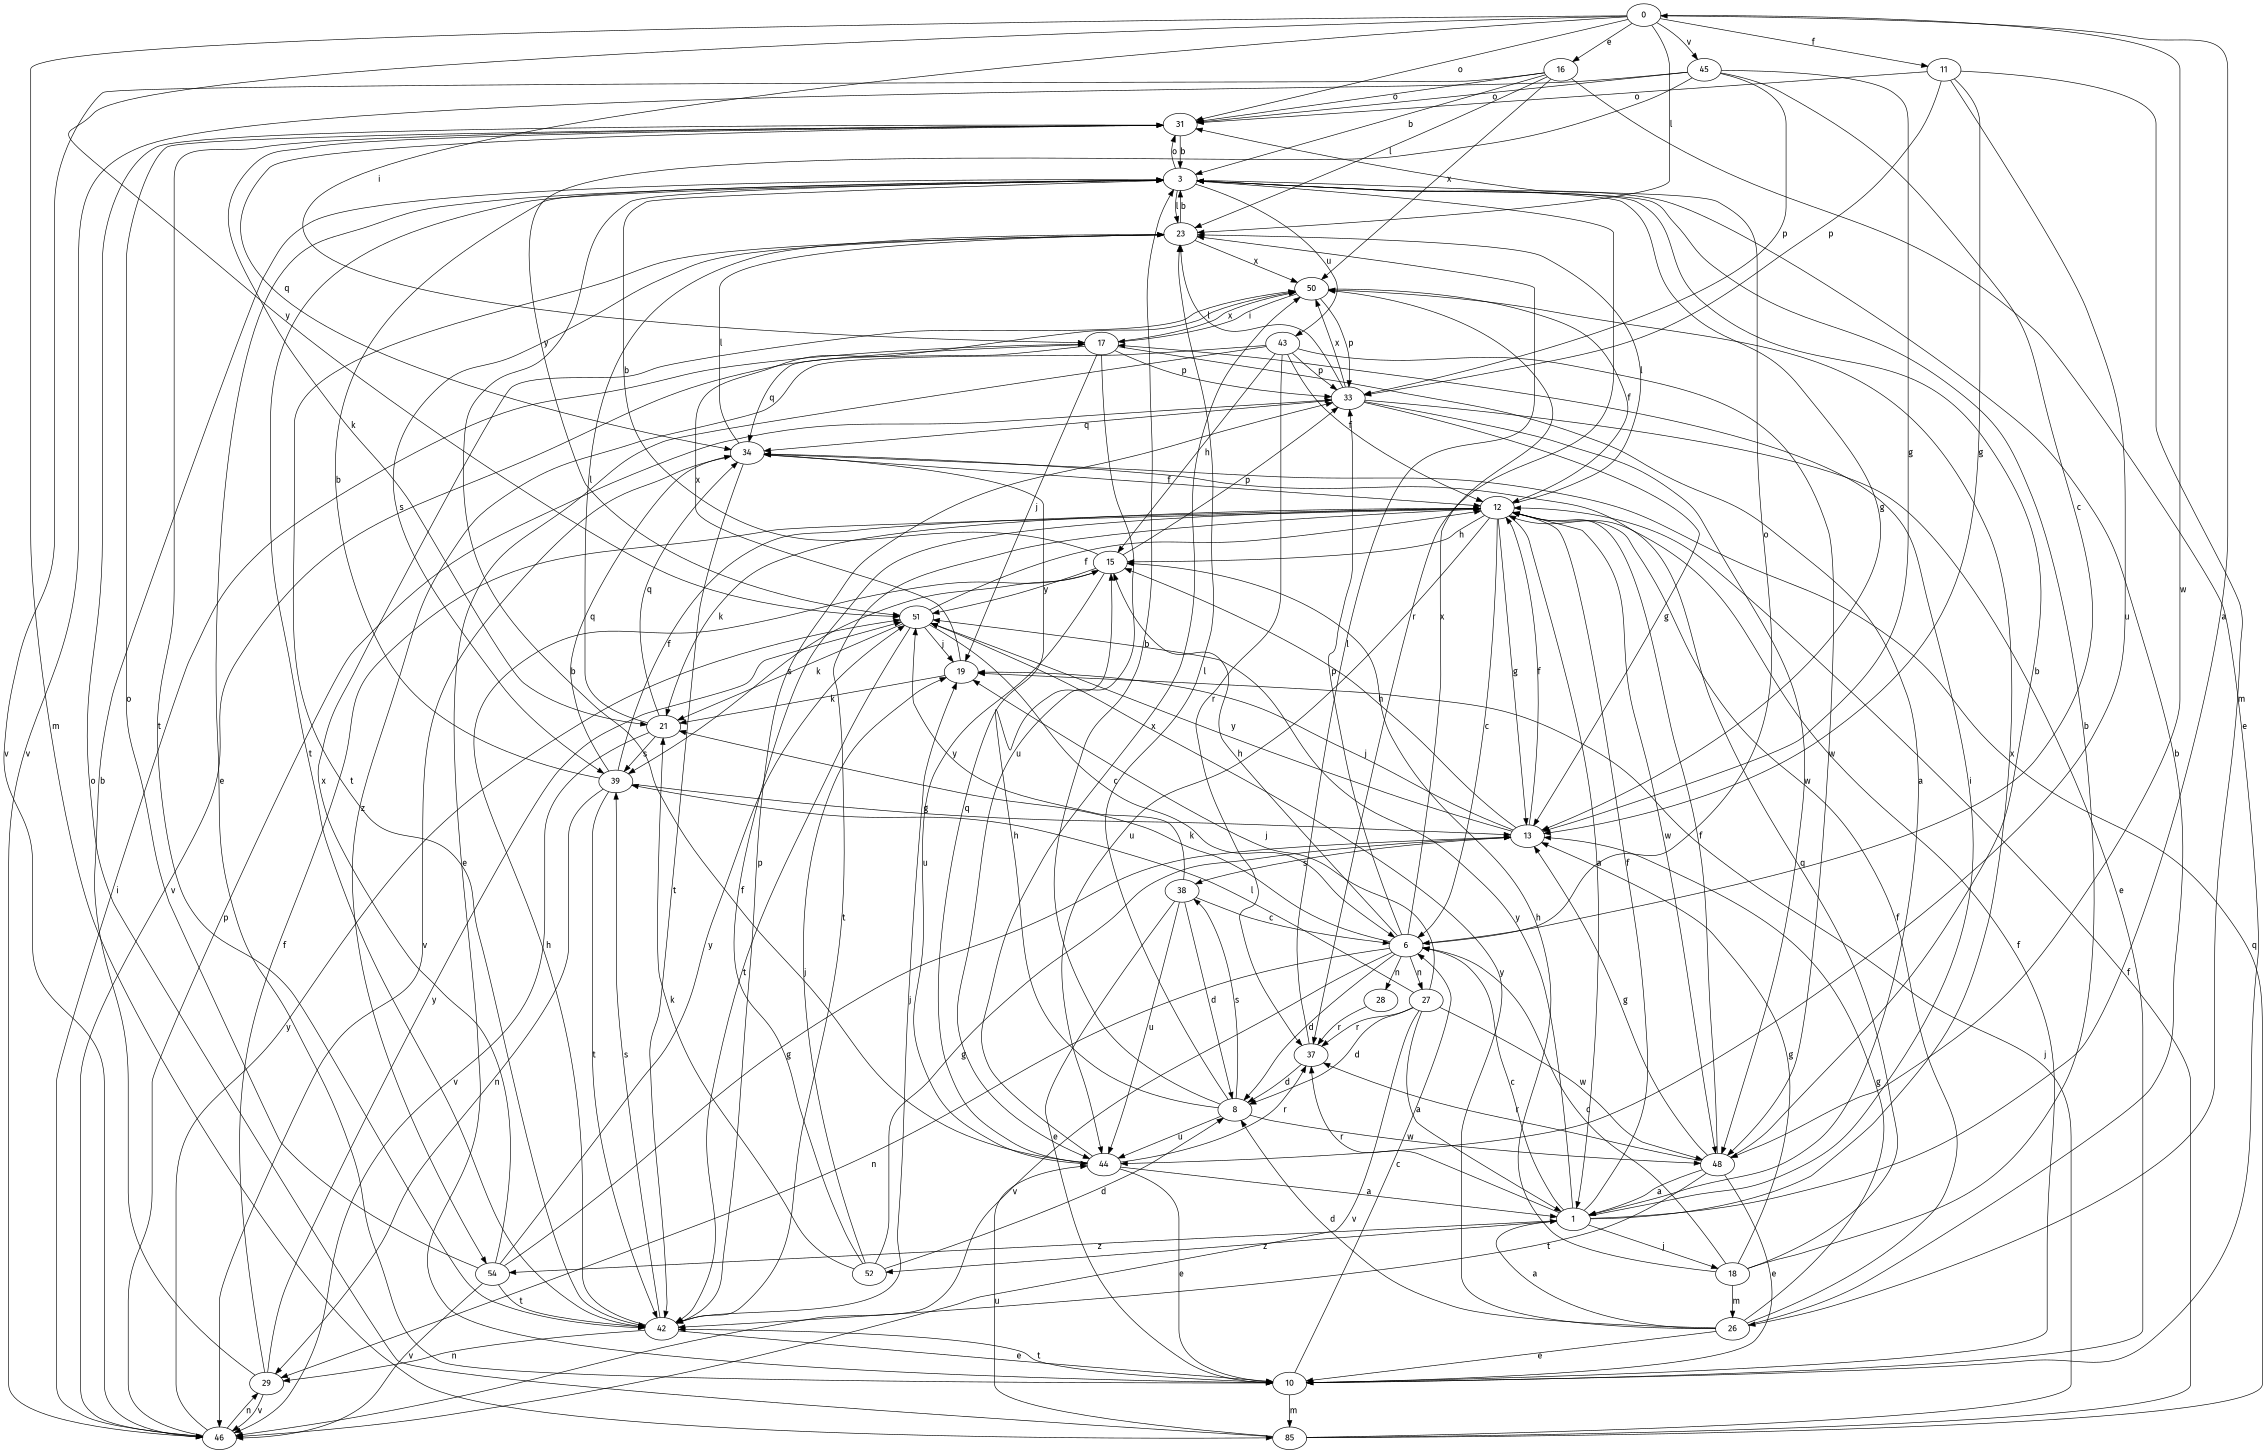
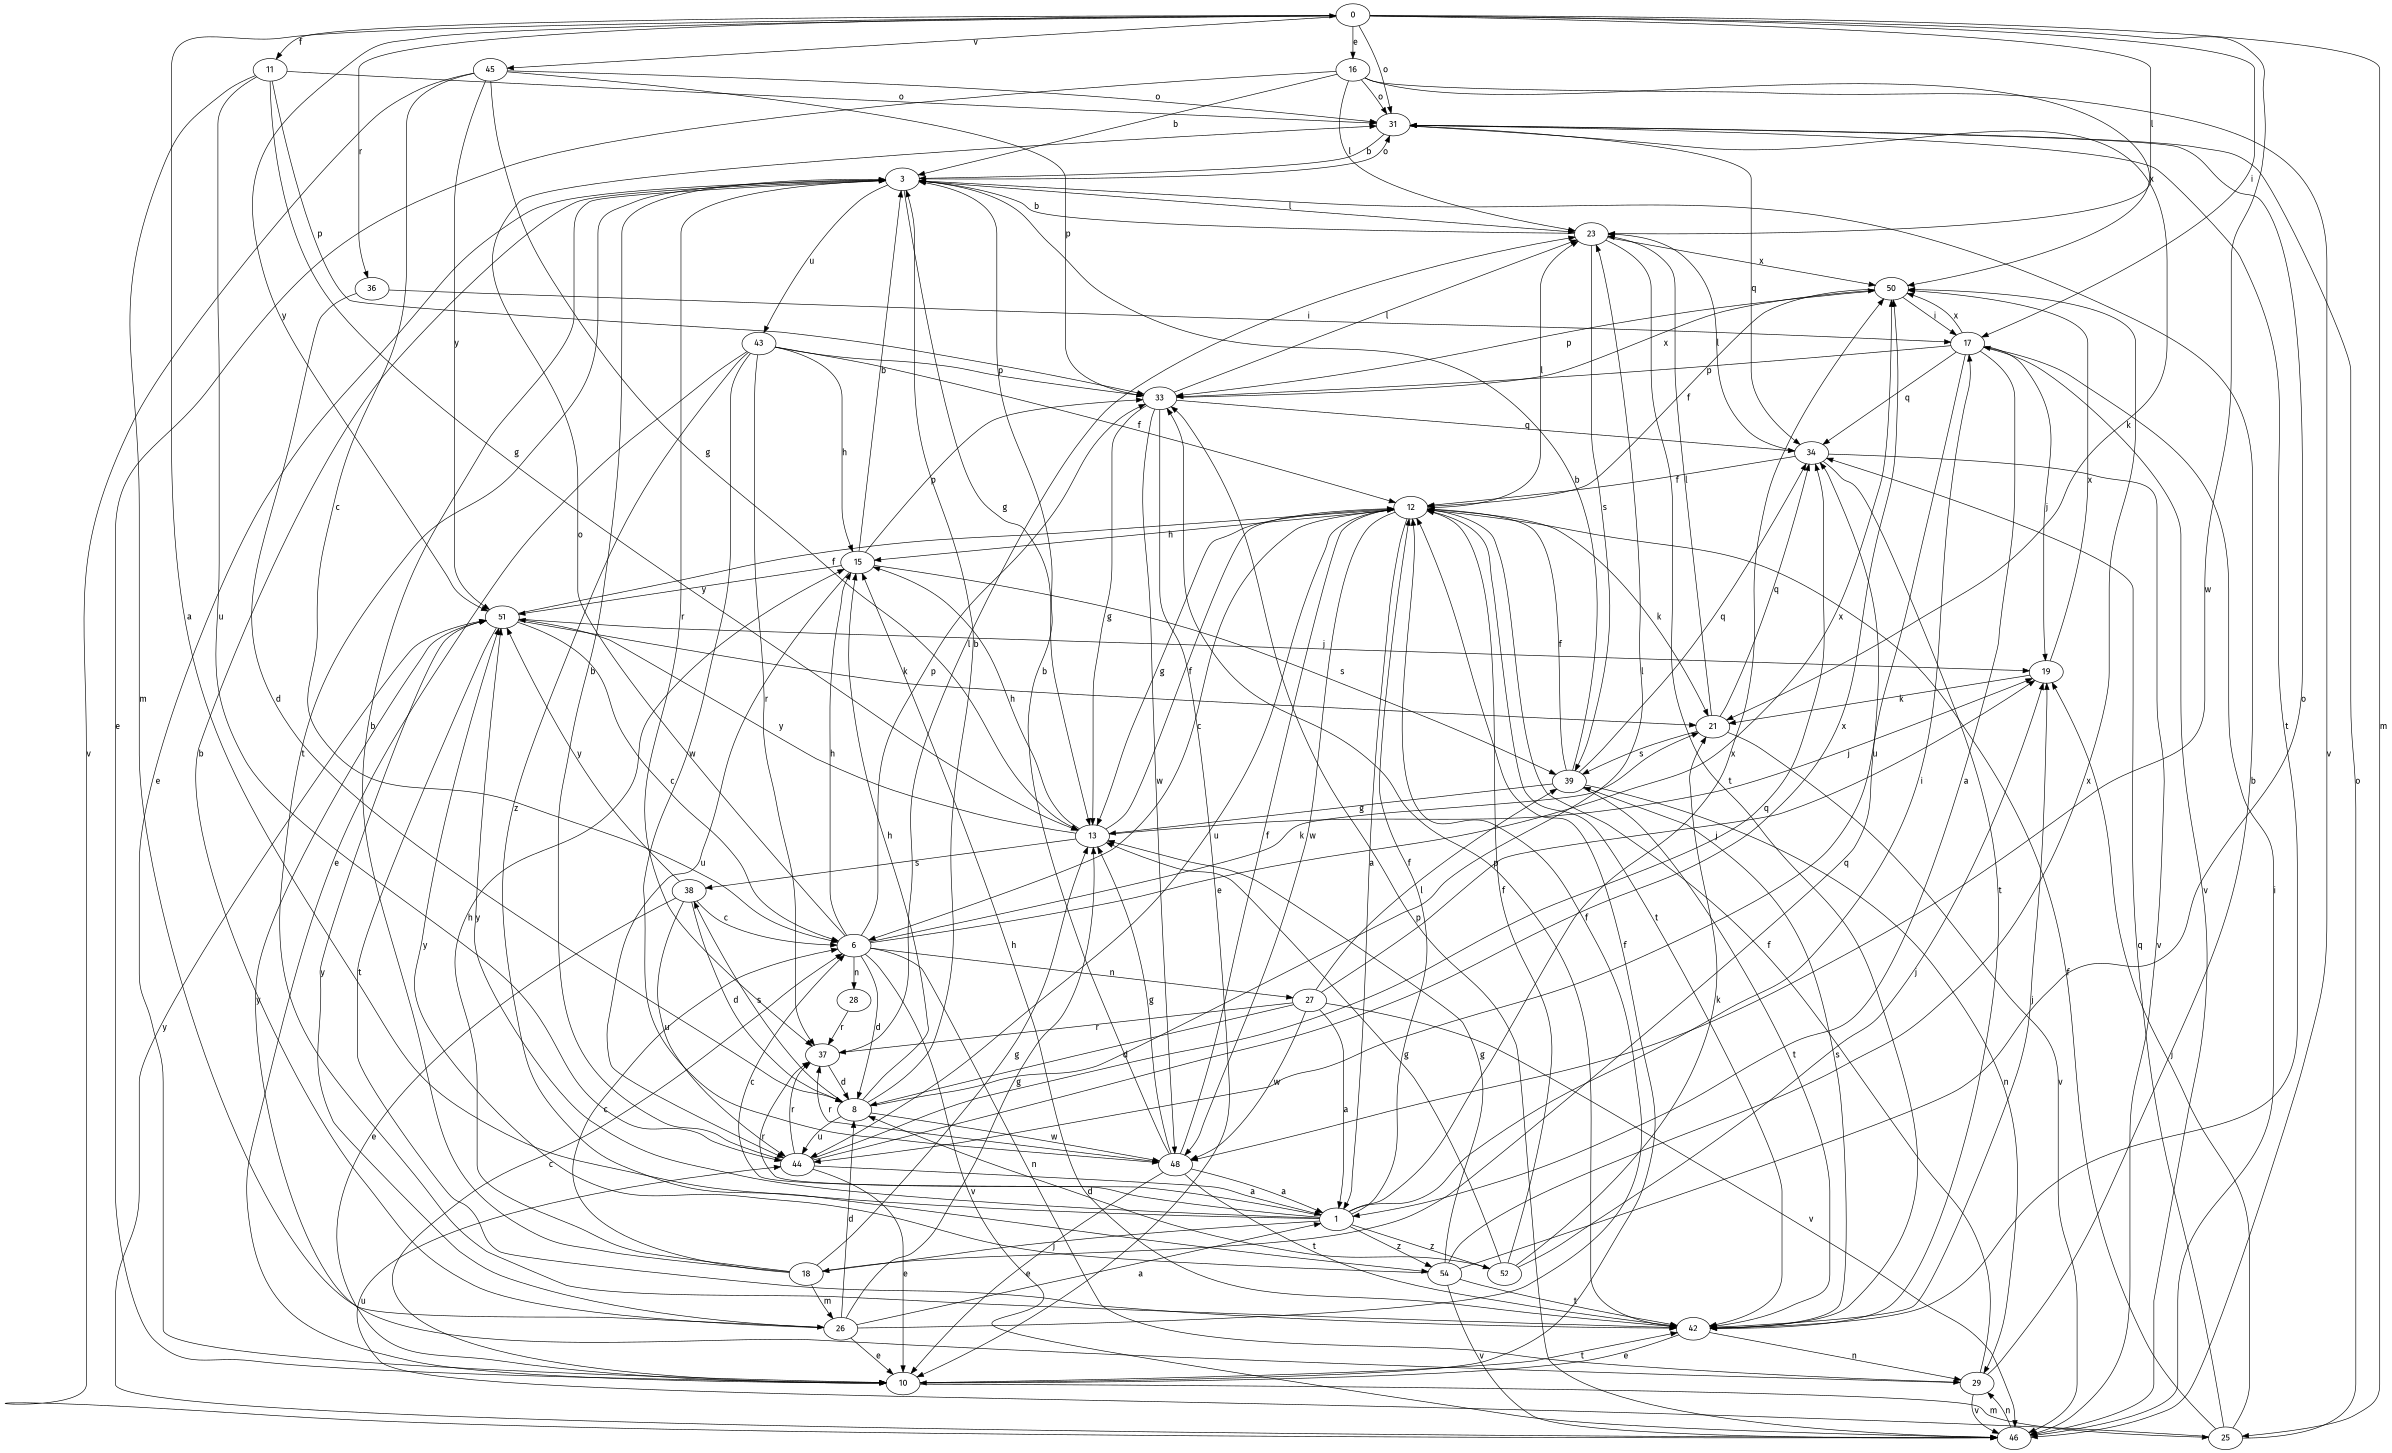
  strict digraph {
    fontname="Fira Sans"
    node [fontname="Fira Sans"]
    edge [fontname="Fira Sans"]
    0
    11
    16
    17
    23
-   25 [label=85]
+   25
    31
+   36
    45
    48
    51
    13
    33
    44
    26
    50
    3
    10
    46
    1
    19
    34
    42
    39
    12
    21
    8
    6
    37
    18
    52
    54
    15
    27
    28
    29
    43
    38
    0 -> 11 [label=f]
    0 -> 16 [label=e]
    0 -> 17 [label=i]
    0 -> 23 [label=l]
    0 -> 25 [label=m]
    0 -> 31 [label=o]
+   0 -> 36 [label=r]
    0 -> 45 [label=v]
    0 -> 48 [label=w]
    0 -> 51 [label=y]
    11 -> 31 [label=o]
    11 -> 13 [label=g]
    11 -> 33 [label=p]
    11 -> 44 [label=u]
    11 -> 26 [label=m]
    16 -> 23 [label=l]
    16 -> 31 [label=o]
    16 -> 50 [label=x]
    16 -> 3 [label=b]
    16 -> 10 [label=e]
    16 -> 46 [label=v]
    17 -> 33 [label=p]
    17 -> 44 [label=u]
    17 -> 50 [label=x]
    17 -> 46 [label=v]
    17 -> 1 [label=a]
    17 -> 19 [label=j]
    17 -> 34 [label=q]
    23 -> 50 [label=x]
    23 -> 3 [label=b]
    23 -> 42 [label=t]
    23 -> 39 [label=s]
    25 -> 31 [label=o]
    25 -> 44 [label=u]
    25 -> 19 [label=j]
    25 -> 34 [label=q]
    25 -> 12 [label=f]
    31 -> 3 [label=b]
    31 -> 34 [label=q]
    31 -> 42 [label=t]
    31 -> 21 [label=k]
+   36 -> 17 [label=i]
+   36 -> 8 [label=d]
    45 -> 31 [label=o]
    45 -> 51 [label=y]
    45 -> 13 [label=g]
    45 -> 33 [label=p]
    45 -> 46 [label=v]
    45 -> 6 [label=c]
    48 -> 13 [label=g]
    48 -> 3 [label=b]
    48 -> 10 [label=e]
    48 -> 1 [label=a]
    48 -> 42 [label=t]
    48 -> 12 [label=f]
    48 -> 37 [label=r]
    51 -> 19 [label=j]
    51 -> 42 [label=t]
    51 -> 12 [label=f]
    51 -> 21 [label=k]
    51 -> 6 [label=c]
    13 -> 51 [label=y]
    13 -> 19 [label=j]
    13 -> 12 [label=f]
    13 -> 15 [label=h]
    13 -> 38 [label=s]
    33 -> 23 [label=l]
    33 -> 48 [label=w]
    33 -> 13 [label=g]
    33 -> 50 [label=x]
    33 -> 10 [label=e]
    33 -> 34 [label=q]
    44 -> 50 [label=x]
    44 -> 3 [label=b]
    44 -> 10 [label=e]
    44 -> 1 [label=a]
    44 -> 34 [label=q]
    44 -> 37 [label=r]
    26 -> 51 [label=y]
    26 -> 13 [label=g]
    26 -> 3 [label=b]
    26 -> 10 [label=e]
    26 -> 1 [label=a]
    26 -> 12 [label=f]
    26 -> 8 [label=d]
    50 -> 17 [label=i]
    50 -> 33 [label=p]
    50 -> 12 [label=f]
    3 -> 23 [label=l]
    3 -> 31 [label=o]
    3 -> 13 [label=g]
    3 -> 10 [label=e]
    3 -> 42 [label=t]
    3 -> 37 [label=r]
    3 -> 43 [label=u]
    10 -> 25 [label=m]
    10 -> 42 [label=t]
    10 -> 12 [label=f]
    10 -> 6 [label=c]
    46 -> 17 [label=i]
    46 -> 51 [label=y]
    46 -> 33 [label=p]
    46 -> 29 [label=n]
    1 -> 0 [label=a]
    1 -> 17 [label=i]
    1 -> 51 [label=y]
    1 -> 50 [label=x]
    1 -> 12 [label=f]
    1 -> 6 [label=c]
    1 -> 37 [label=r]
    1 -> 18 [label=j]
    1 -> 52 [label=z]
    1 -> 54 [label=z]
    19 -> 50 [label=x]
    19 -> 21 [label=k]
    34 -> 23 [label=l]
    34 -> 46 [label=v]
    34 -> 42 [label=t]
    34 -> 12 [label=f]
    42 -> 33 [label=p]
    42 -> 10 [label=e]
    42 -> 19 [label=j]
    42 -> 39 [label=s]
    42 -> 15 [label=h]
    42 -> 29 [label=n]
    39 -> 13 [label=g]
    39 -> 3 [label=b]
    39 -> 34 [label=q]
    39 -> 42 [label=t]
    39 -> 12 [label=f]
    39 -> 29 [label=n]
    12 -> 23 [label=l]
    12 -> 48 [label=w]
    12 -> 13 [label=g]
    12 -> 44 [label=u]
    12 -> 1 [label=a]
    12 -> 42 [label=t]
    12 -> 21 [label=k]
    12 -> 6 [label=c]
    12 -> 15 [label=h]
    21 -> 23 [label=l]
    21 -> 46 [label=v]
    21 -> 34 [label=q]
    21 -> 39 [label=s]
    8 -> 23 [label=l]
    8 -> 48 [label=w]
    8 -> 44 [label=u]
    8 -> 3 [label=b]
    8 -> 15 [label=h]
    8 -> 38 [label=s]
    6 -> 31 [label=o]
    6 -> 33 [label=p]
    6 -> 50 [label=x]
    6 -> 46 [label=v]
    6 -> 21 [label=k]
    6 -> 8 [label=d]
    6 -> 15 [label=h]
    6 -> 27 [label=n]
    6 -> 28 [label=n]
    6 -> 29 [label=n]
    37 -> 23 [label=l]
    37 -> 8 [label=d]
    18 -> 13 [label=g]
    18 -> 26 [label=m]
    18 -> 3 [label=b]
    18 -> 34 [label=q]
    18 -> 6 [label=c]
    18 -> 15 [label=h]
    52 -> 13 [label=g]
    52 -> 19 [label=j]
    52 -> 12 [label=f]
    52 -> 21 [label=k]
    52 -> 8 [label=d]
    54 -> 31 [label=o]
    54 -> 51 [label=y]
    54 -> 13 [label=g]
    54 -> 50 [label=x]
    54 -> 46 [label=v]
    54 -> 42 [label=t]
    15 -> 51 [label=y]
    15 -> 33 [label=p]
    15 -> 44 [label=u]
    15 -> 3 [label=b]
    15 -> 39 [label=s]
    27 -> 48 [label=w]
    27 -> 46 [label=v]
    27 -> 1 [label=a]
    27 -> 19 [label=j]
    27 -> 39 [label=l]
    27 -> 8 [label=d]
    27 -> 37 [label=r]
    28 -> 37 [label=r]
    29 -> 51 [label=y]
    29 -> 3 [label=b]
    29 -> 46 [label=v]
    29 -> 12 [label=f]
    43 -> 48 [label=w]
    43 -> 33 [label=p]
    43 -> 10 [label=e]
    43 -> 12 [label=f]
    43 -> 37 [label=r]
    43 -> 54 [label=z]
    43 -> 15 [label=h]
    38 -> 51 [label=y]
    38 -> 44 [label=u]
    38 -> 10 [label=e]
    38 -> 8 [label=d]
    38 -> 6 [label=c]
  }
